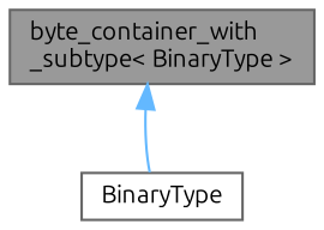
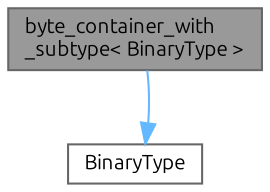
  digraph {
    fontname=Ubuntu
    node [color=gray40 fontname=Ubuntu fontsize=10 shape=box style=filled]
    n1 [fillcolor=grey60 fontcolor=black height=0.2 label="byte_container_with\l_subtype\< BinaryType \>" width=0.4]
    n2 [fillcolor=white height=0.2 label=BinaryType width=0.4]
-   n1 -> n2 [color=steelblue1 dir=back fontname=Ubuntu fontsize=10 labelfontname=Helvetica labelfontsize=10 style=solid]
+   n2 -> n1 [color=steelblue1 dir=back fontname=Ubuntu fontsize=10 labelfontname=Helvetica labelfontsize=10 style=solid]
  }
